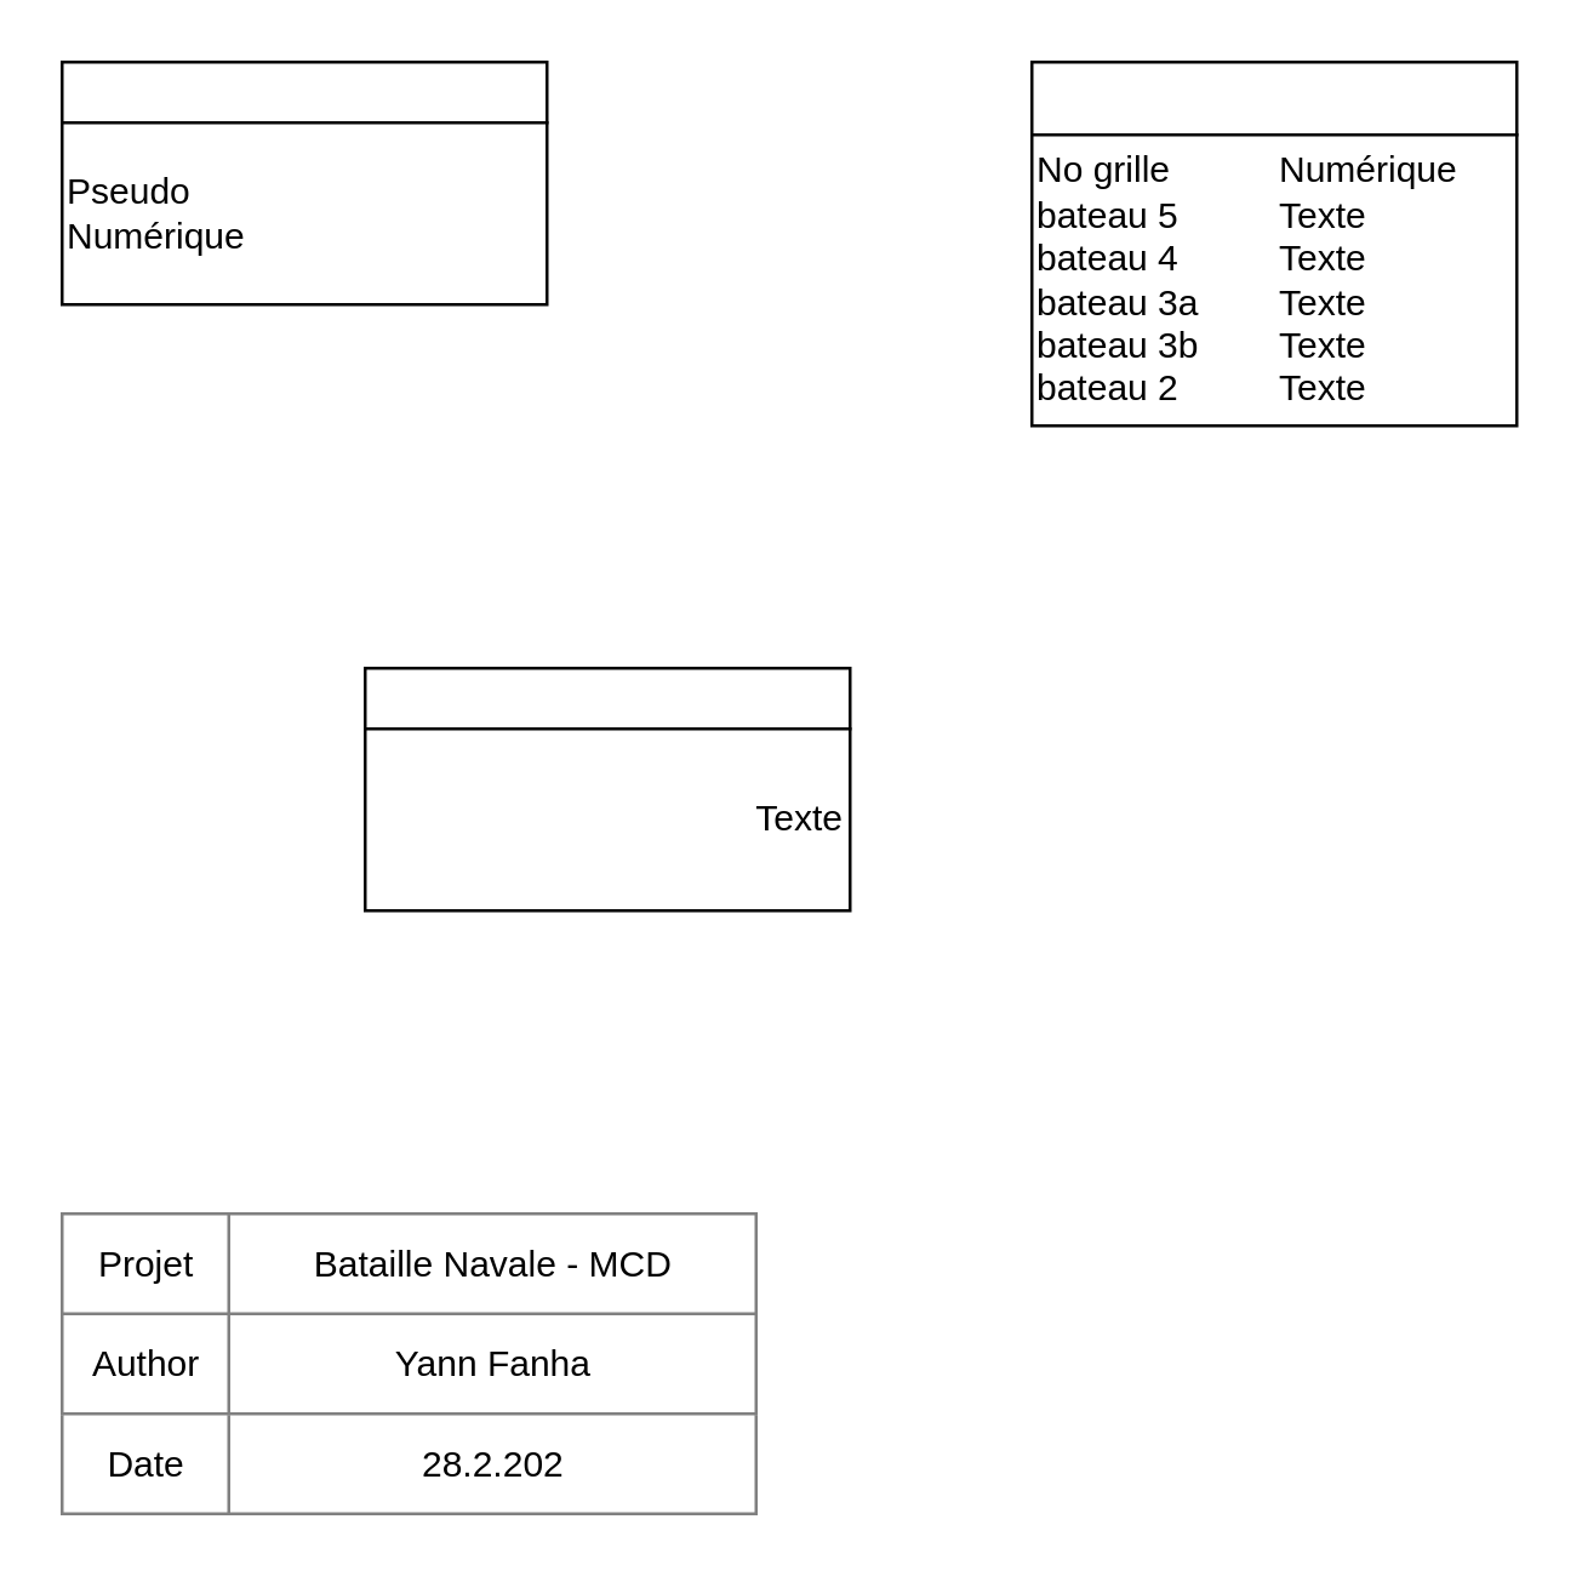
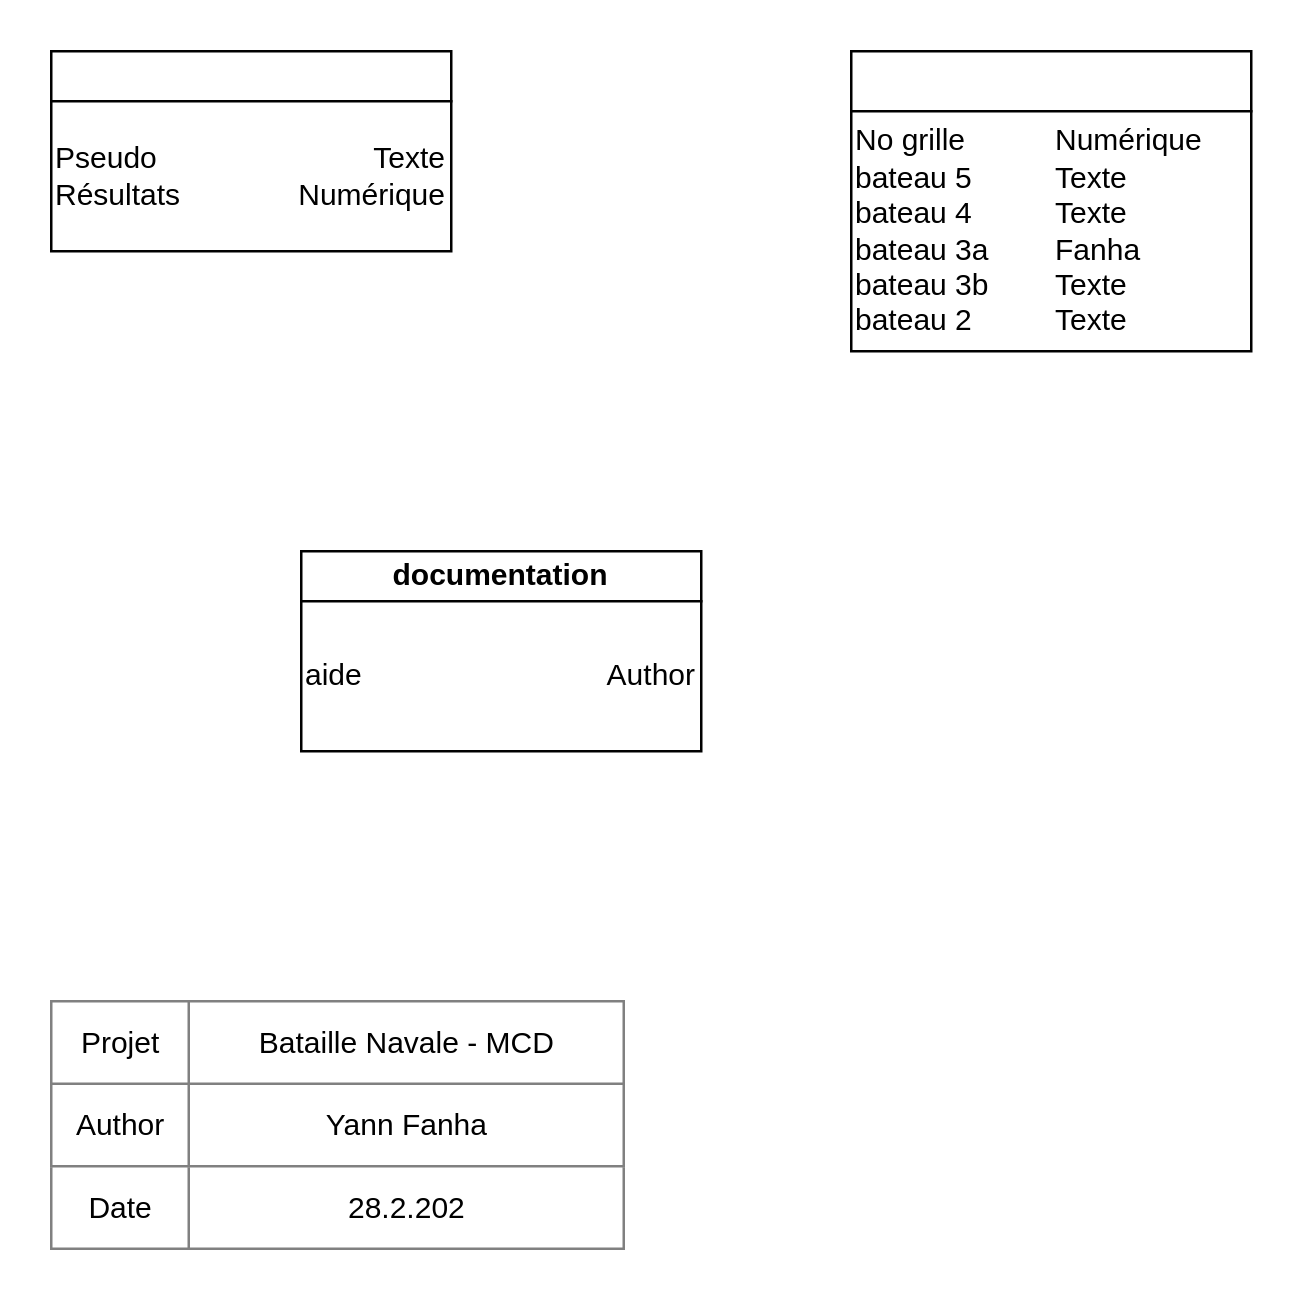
  <mxCell id="0" />
  <mxCell id="1" parent="0" />
  <mxCell id="2" value="" style="group" vertex="1" connectable="0" parent="1"><mxGeometry x="20" y="20" width="160" height="80" as="geometry" /></mxCell>
  <mxCell id="3" value="" style="rounded=0;whiteSpace=wrap;html=1;" vertex="1" parent="2"><mxGeometry width="160" height="20" as="geometry" /></mxCell>
  <mxCell id="4" value="" style="rounded=0;whiteSpace=wrap;html=1;" vertex="1" parent="2"><mxGeometry y="20" width="160" height="60" as="geometry" /></mxCell>
- <mxCell id="5" value="Pseudo&lt;br&gt;Numérique" style="text;html=1;strokeColor=none;fillColor=none;align=left;verticalAlign=middle;whiteSpace=wrap;rounded=0;" vertex="1" parent="2"><mxGeometry y="20" width="80" height="60" as="geometry" /></mxCell>
+ <mxCell id="5" value="Pseudo&lt;br&gt;Résultats" style="text;html=1;strokeColor=none;fillColor=none;align=left;verticalAlign=middle;whiteSpace=wrap;rounded=0;" vertex="1" parent="2"><mxGeometry y="20" width="80" height="60" as="geometry" /></mxCell>
+ <mxCell id="6" value="Texte&lt;br&gt;&lt;div&gt;&lt;span&gt;Numérique&lt;/span&gt;&lt;/div&gt;" style="text;html=1;strokeColor=none;fillColor=none;align=right;verticalAlign=middle;whiteSpace=wrap;rounded=0;" vertex="1" parent="2"><mxGeometry x="80" y="20" width="80" height="60" as="geometry" /></mxCell>
  <mxCell id="7" value="" style="group" vertex="1" connectable="0" parent="1"><mxGeometry x="340" y="20" width="160" height="120" as="geometry" /></mxCell>
  <mxCell id="8" value="" style="rounded=0;whiteSpace=wrap;html=1;" vertex="1" parent="7"><mxGeometry width="160" height="24" as="geometry" /></mxCell>
  <mxCell id="9" value="" style="rounded=0;whiteSpace=wrap;html=1;" vertex="1" parent="7"><mxGeometry y="24" width="160" height="96" as="geometry" /></mxCell>
  <mxCell id="10" value="No grille&lt;br&gt;bateau 5&lt;br&gt;bateau 4&lt;br&gt;bateau 3a&lt;br&gt;bateau 3b&lt;br&gt;bateau 2" style="text;html=1;strokeColor=none;fillColor=none;align=left;verticalAlign=middle;whiteSpace=wrap;rounded=0;" vertex="1" parent="7"><mxGeometry y="24" width="80" height="96" as="geometry" /></mxCell>
- <mxCell id="11" value="Numérique&lt;br&gt;Texte&lt;br&gt;Texte&lt;br&gt;Texte&lt;br&gt;Texte&lt;br&gt;Texte" style="text;html=1;strokeColor=none;fillColor=none;align=left;verticalAlign=middle;whiteSpace=wrap;rounded=0;" vertex="1" parent="7"><mxGeometry x="80" y="24" width="80" height="96" as="geometry" /></mxCell>
+ <mxCell id="11" value="Numérique&lt;br&gt;Texte&lt;br&gt;Texte&lt;br&gt;Fanha&lt;br&gt;Texte&lt;br&gt;Texte" style="text;html=1;strokeColor=none;fillColor=none;align=left;verticalAlign=middle;whiteSpace=wrap;rounded=0;" vertex="1" parent="7"><mxGeometry x="80" y="24" width="80" height="96" as="geometry" /></mxCell>
  <mxCell id="12" value="&lt;table border=&quot;1&quot; width=&quot;100%&quot; style=&quot;width: 100% ; height: 100% ; border-collapse: collapse&quot;&gt;&lt;tbody&gt;&lt;tr&gt;&lt;td align=&quot;center&quot; style=&quot;line-height: 120%&quot;&gt;Projet&lt;/td&gt;&lt;td align=&quot;center&quot;&gt;Bataille Navale - MCD&lt;/td&gt;&lt;/tr&gt;&lt;tr&gt;&lt;td align=&quot;center&quot;&gt;Author&lt;/td&gt;&lt;td align=&quot;center&quot;&gt;Yann Fanha&lt;/td&gt;&lt;/tr&gt;&lt;tr&gt;&lt;td align=&quot;center&quot;&gt;Date&lt;/td&gt;&lt;td align=&quot;center&quot;&gt;28.2.202&lt;/td&gt;&lt;/tr&gt;&lt;/tbody&gt;&lt;/table&gt;" style="text;html=1;strokeColor=none;fillColor=none;overflow=fill;" vertex="1" parent="1"><mxGeometry x="20" y="400" width="230" height="100" as="geometry" /></mxCell>
  <mxCell id="13" value="" style="group" vertex="1" connectable="0" parent="1"><mxGeometry x="120" y="220" width="160" height="80" as="geometry" /></mxCell>
  <mxCell id="14" value="" style="rounded=0;whiteSpace=wrap;html=1;" vertex="1" parent="13"><mxGeometry width="160" height="20" as="geometry" /></mxCell>
  <mxCell id="15" value="" style="rounded=0;whiteSpace=wrap;html=1;" vertex="1" parent="13"><mxGeometry y="20" width="160" height="60" as="geometry" /></mxCell>
- <mxCell id="18" value="Texte" style="text;html=1;strokeColor=none;fillColor=none;align=right;verticalAlign=middle;whiteSpace=wrap;rounded=0;" vertex="1" parent="13"><mxGeometry x="80" y="20" width="80" height="60" as="geometry" /></mxCell>
+ <mxCell id="16" value="&lt;b&gt;documentation&lt;/b&gt;" style="text;html=1;strokeColor=none;fillColor=none;align=center;verticalAlign=middle;whiteSpace=wrap;rounded=0;" vertex="1" parent="13"><mxGeometry width="160" height="20" as="geometry" /></mxCell>
+ <mxCell id="17" value="aide" style="text;html=1;strokeColor=none;fillColor=none;align=left;verticalAlign=middle;whiteSpace=wrap;rounded=0;" vertex="1" parent="13"><mxGeometry y="20" width="80" height="60" as="geometry" /></mxCell>
+ <mxCell id="18" value="Author" style="text;html=1;strokeColor=none;fillColor=none;align=right;verticalAlign=middle;whiteSpace=wrap;rounded=0;" vertex="1" parent="13"><mxGeometry x="80" y="20" width="80" height="60" as="geometry" /></mxCell>
